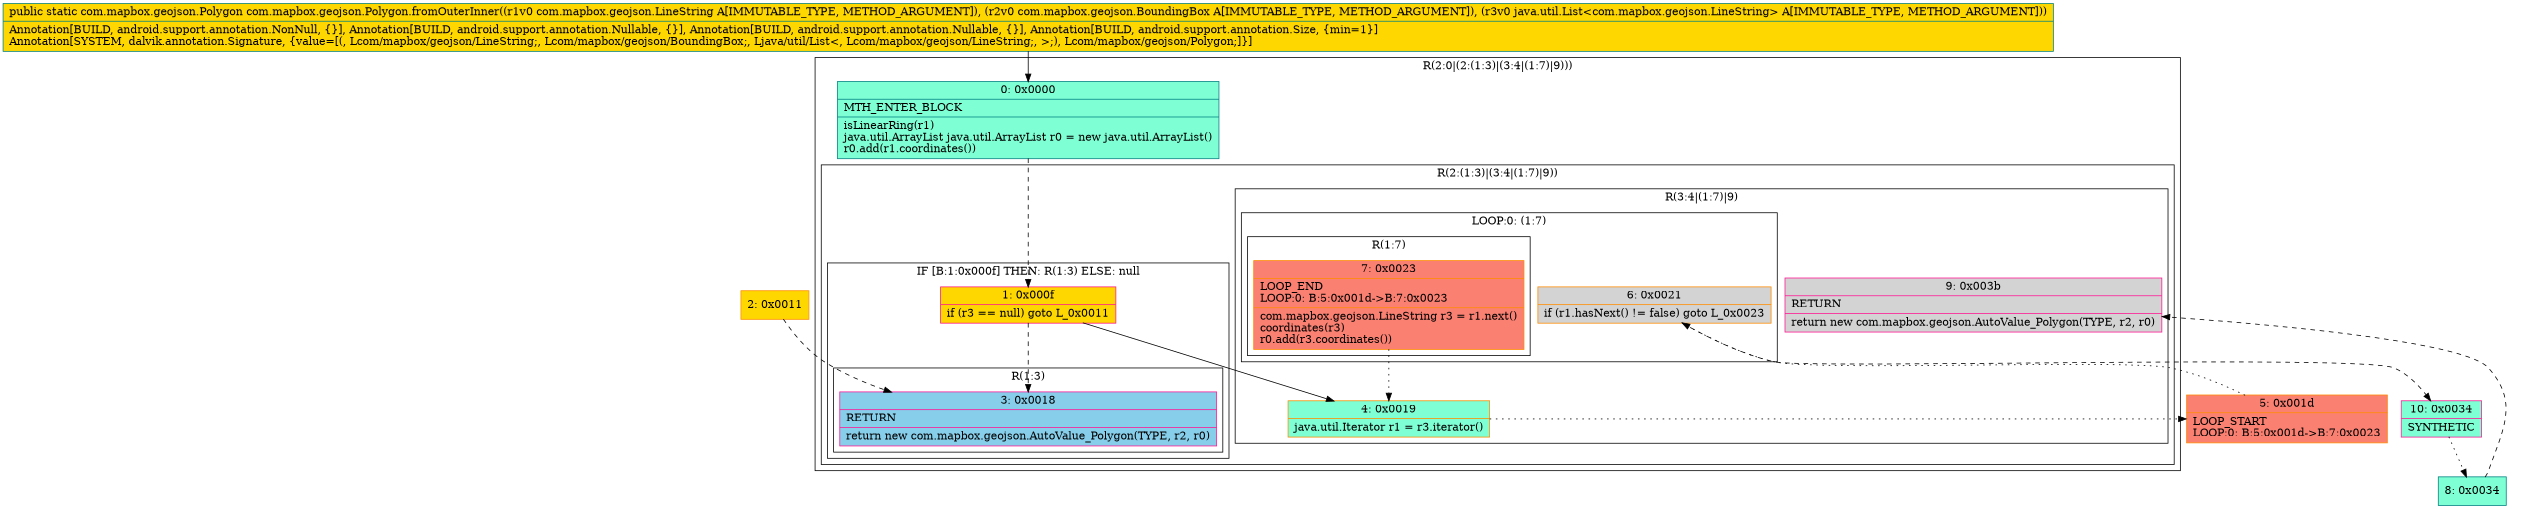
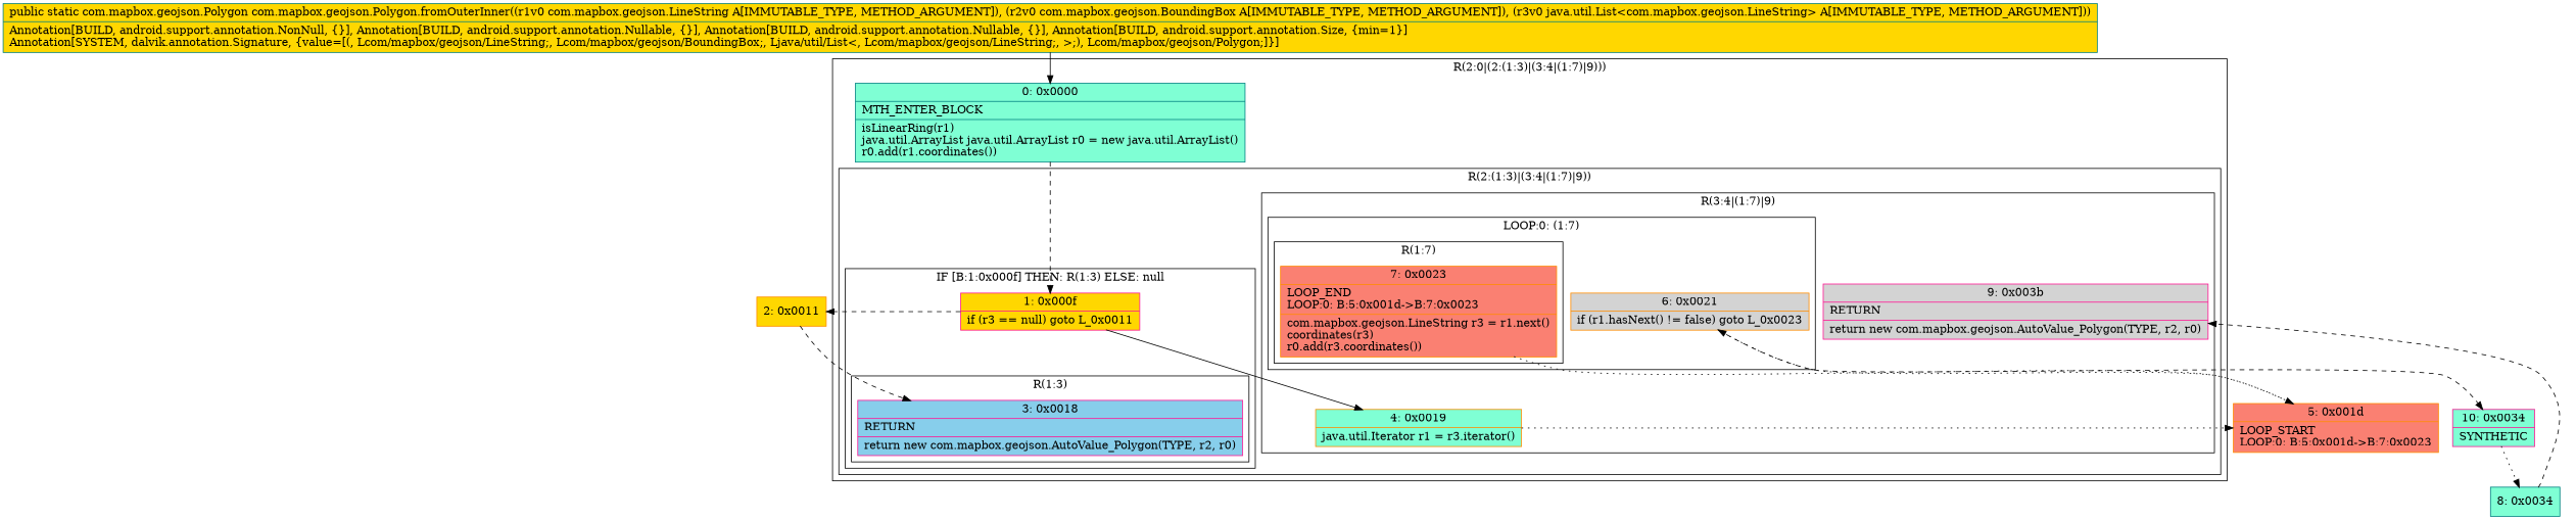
  digraph {
    fontname="DejaVu Serif"
    node [color=darkorange fillcolor=aquamarine fontname="DejaVu Serif" shape=record style=filled]
    edge [fontname="DejaVu Serif" style=dashed]
    n1 [color=deeppink fillcolor=skyblue label="{3\:\ 0x0018|RETURN\l|return new com.mapbox.geojson.AutoValue_Polygon(TYPE, r2, r0)\l}"]
    n2 [color=deeppink fillcolor=gold label="{1\:\ 0x000f|if (r3 == null) goto L_0x0011\l}"]
    n3 [fillcolor=salmon label="{7\:\ 0x0023|LOOP_END\lLOOP:0: B:5:0x001d\-\>B:7:0x0023\l|com.mapbox.geojson.LineString r3 = r1.next()\lcoordinates(r3)\lr0.add(r3.coordinates())\l}"]
    n4 [fillcolor=lightgrey label="{6\:\ 0x0021|if (r1.hasNext() != false) goto L_0x0023\l}"]
    n5 [label="{4\:\ 0x0019|java.util.Iterator r1 = r3.iterator()\l}"]
    n6 [color=deeppink fillcolor=lightgrey label="{9\:\ 0x003b|RETURN\l|return new com.mapbox.geojson.AutoValue_Polygon(TYPE, r2, r0)\l}"]
    n7 [color=teal label="{0\:\ 0x0000|MTH_ENTER_BLOCK\l|isLinearRing(r1)\ljava.util.ArrayList java.util.ArrayList r0 = new java.util.ArrayList()\lr0.add(r1.coordinates())\l}"]
    n8 [fillcolor=gold label="{2\:\ 0x0011}"]
    n9 [fillcolor=salmon label="{5\:\ 0x001d|LOOP_START\lLOOP:0: B:5:0x001d\-\>B:7:0x0023\l}"]
    n10 [color=deeppink label="{10\:\ 0x0034|SYNTHETIC\l}"]
    n11 [color=teal label="{8\:\ 0x0034}"]
    n12 [color=teal fillcolor=gold label="{public static com.mapbox.geojson.Polygon com.mapbox.geojson.Polygon.fromOuterInner((r1v0 com.mapbox.geojson.LineString A[IMMUTABLE_TYPE, METHOD_ARGUMENT]), (r2v0 com.mapbox.geojson.BoundingBox A[IMMUTABLE_TYPE, METHOD_ARGUMENT]), (r3v0 java.util.List\<com.mapbox.geojson.LineString\> A[IMMUTABLE_TYPE, METHOD_ARGUMENT]))  | Annotation[BUILD, android.support.annotation.NonNull, \{\}], Annotation[BUILD, android.support.annotation.Nullable, \{\}], Annotation[BUILD, android.support.annotation.Nullable, \{\}], Annotation[BUILD, android.support.annotation.Size, \{min=1\}]\lAnnotation[SYSTEM, dalvik.annotation.Signature, \{value=[(, Lcom\/mapbox\/geojson\/LineString;, Lcom\/mapbox\/geojson\/BoundingBox;, Ljava\/util\/List\<, Lcom\/mapbox\/geojson\/LineString;, \>;), Lcom\/mapbox\/geojson\/Polygon;]\}]\l}"]
    subgraph cluster_1 {
      label="R(2:0|(2:(1:3)|(3:4|(1:7)|9)))"
      n7
      subgraph cluster_2 {
        label="R(2:(1:3)|(3:4|(1:7)|9))"
        subgraph cluster_3 {
          label="IF [B:1:0x000f] THEN: R(1:3) ELSE: null"
          n2
          subgraph cluster_4 {
            label="R(1:3)"
            n1
          }
        }
        subgraph cluster_5 {
          label="R(3:4|(1:7)|9)"
          n5
          n6
          subgraph cluster_6 {
            label="LOOP:0: (1:7)"
            n4
            subgraph cluster_7 {
              label="R(1:7)"
              n3
            }
          }
        }
      }
    }
    n2 -> n5 [style=solid]
-   n2 -> n1
-   n3 -> n5 [style=dotted]
+   n2 -> n8
+   n3 -> n9 [style=dotted]
    n4 -> n10
    n5 -> n9 [style=dotted]
    n7 -> n2
    n8 -> n1
    n9 -> n4 [style=dotted]
    n10 -> n11 [style=dotted]
    n11 -> n6
    n12 -> n7 [style=solid]
  }
